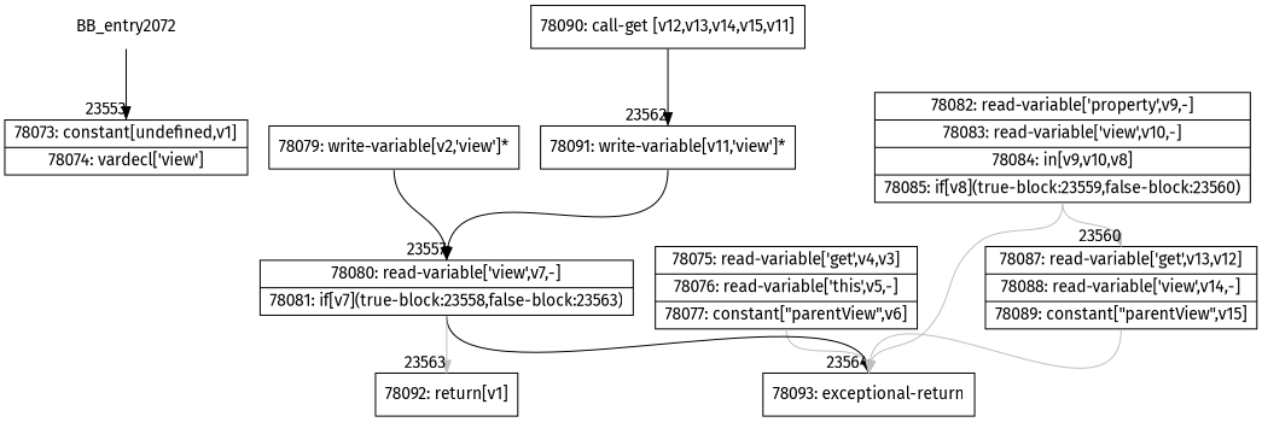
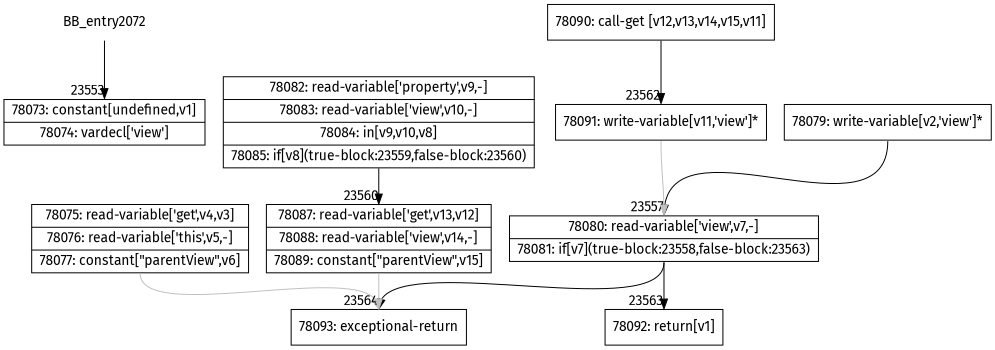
  digraph {
    fontname="Fira Sans"
    rankdir=TD
    node [fontname="Fira Sans" shape=record]
    edge [fontname="Fira Sans" headport=n tailport=s]
    n1 [label=BB_entry2072 shape=none]
    n2 [label="{78073: constant[undefined,v1]|78074: vardecl['view']}"]
    n3 [label="{78075: read-variable['get',v4,v3]|78076: read-variable['this',v5,-]|78077: constant[\"parentView\",v6]}"]
    n4 [label="{78093: exceptional-return}"]
    n5 [label="{78079: write-variable[v2,'view']*}"]
    n6 [label="{78080: read-variable['view',v7,-]|78081: if[v7](true-block:23558,false-block:23563)}"]
    n7 [label="{78092: return[v1]}"]
    n8 [label="{78082: read-variable['property',v9,-]|78083: read-variable['view',v10,-]|78084: in[v9,v10,v8]|78085: if[v8](true-block:23559,false-block:23560)}"]
    n9 [label="{78087: read-variable['get',v13,v12]|78088: read-variable['view',v14,-]|78089: constant[\"parentView\",v15]}"]
    n10 [label="{78090: call-get [v12,v13,v14,v15,v11]}"]
    n11 [label="{78091: write-variable[v11,'view']*}"]
    n1 -> n2 [headlabel="    23553"]
    n3 -> n4 [color=gray headlabel="      23564"]
    n5 -> n6 [headlabel="      23557"]
    n6 -> n4 [color=black]
-   n6 -> n7 [headlabel="      23563" color=gray]
-   n8 -> n4 [color=gray]
-   n8 -> n9 [headlabel="      23560" color=gray]
+   n6 -> n7 [headlabel="      23563"]
+   n8 -> n9 [headlabel="      23560"]
    n9 -> n4 [color=gray]
    n10 -> n11 [headlabel="      23562"]
-   n11 -> n6
+   n11 -> n6 [color=gray]
  }
